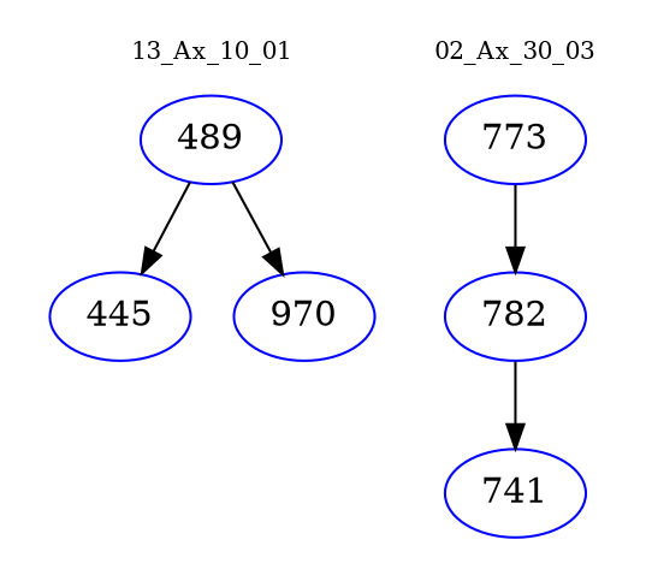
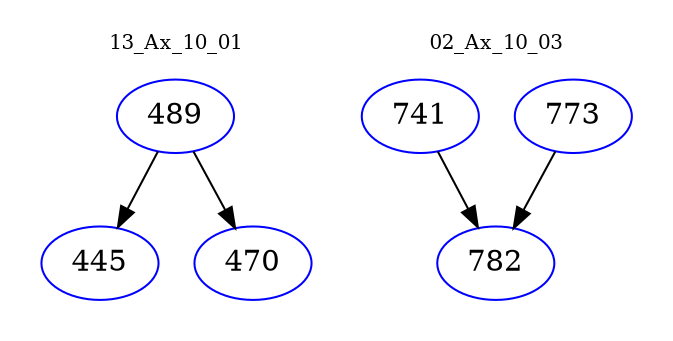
  digraph {
    node [color=blue]
    edge [color=black]
    n1 [label=489]
    n2 [label=445]
-   n3 [label=970]
+   n3 [label=470]
    n4 [label=773]
    n5 [label=782]
    n6 [label=741]
    subgraph cluster_1 {
      color=white
      fontsize=10
      label="13_Ax_10_01"
      n1
      n2
      n3
    }
    subgraph cluster_2 {
      color=white
      fontsize=10
-     label="02_Ax_30_03"
+     label="02_Ax_10_03"
      n4
      n5
      n6
    }
    n1 -> n2
    n1 -> n3
    n4 -> n5
-   n5 -> n6
+   n6 -> n5
  }
